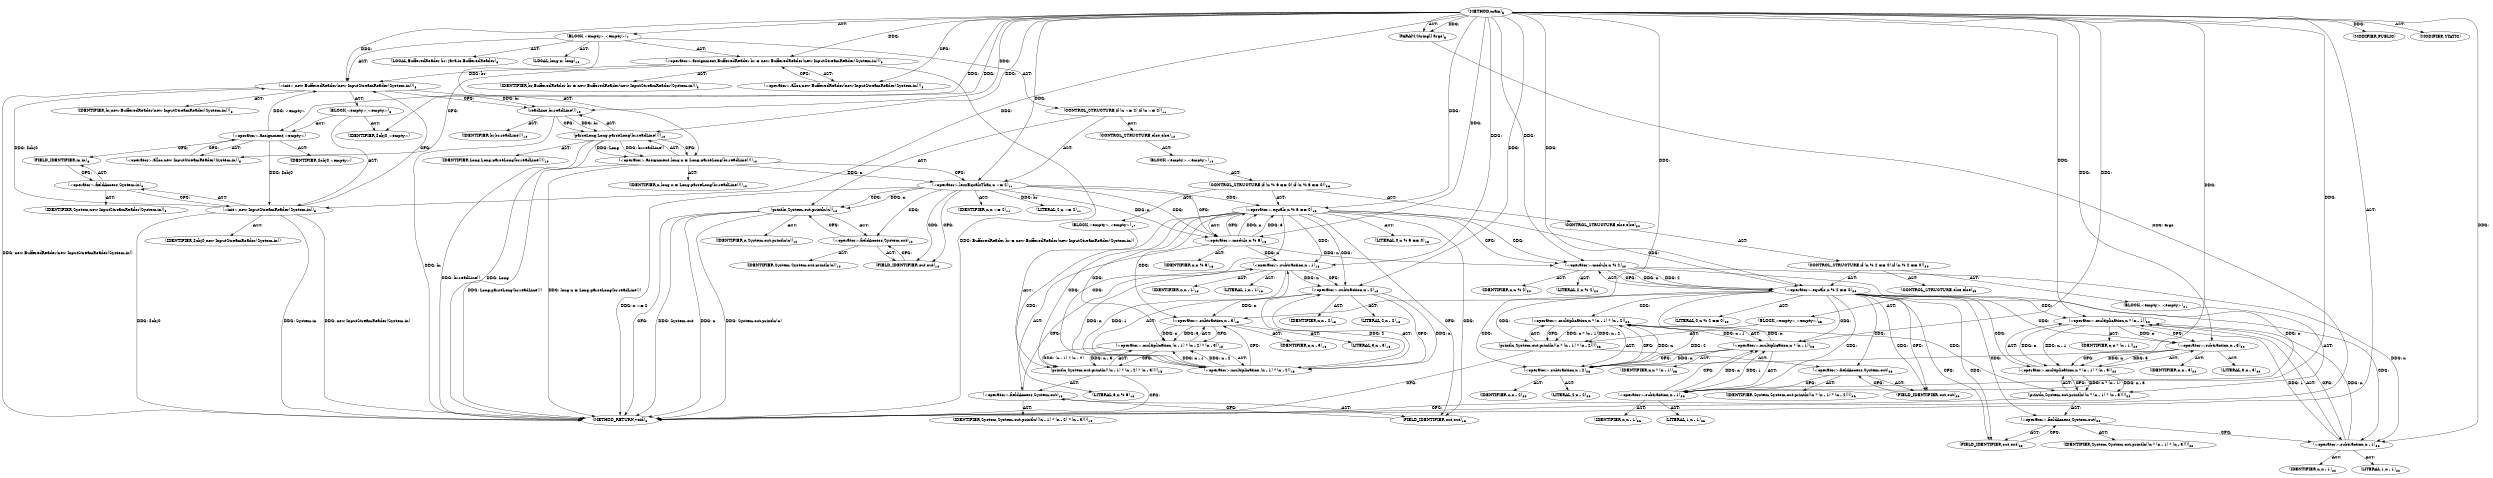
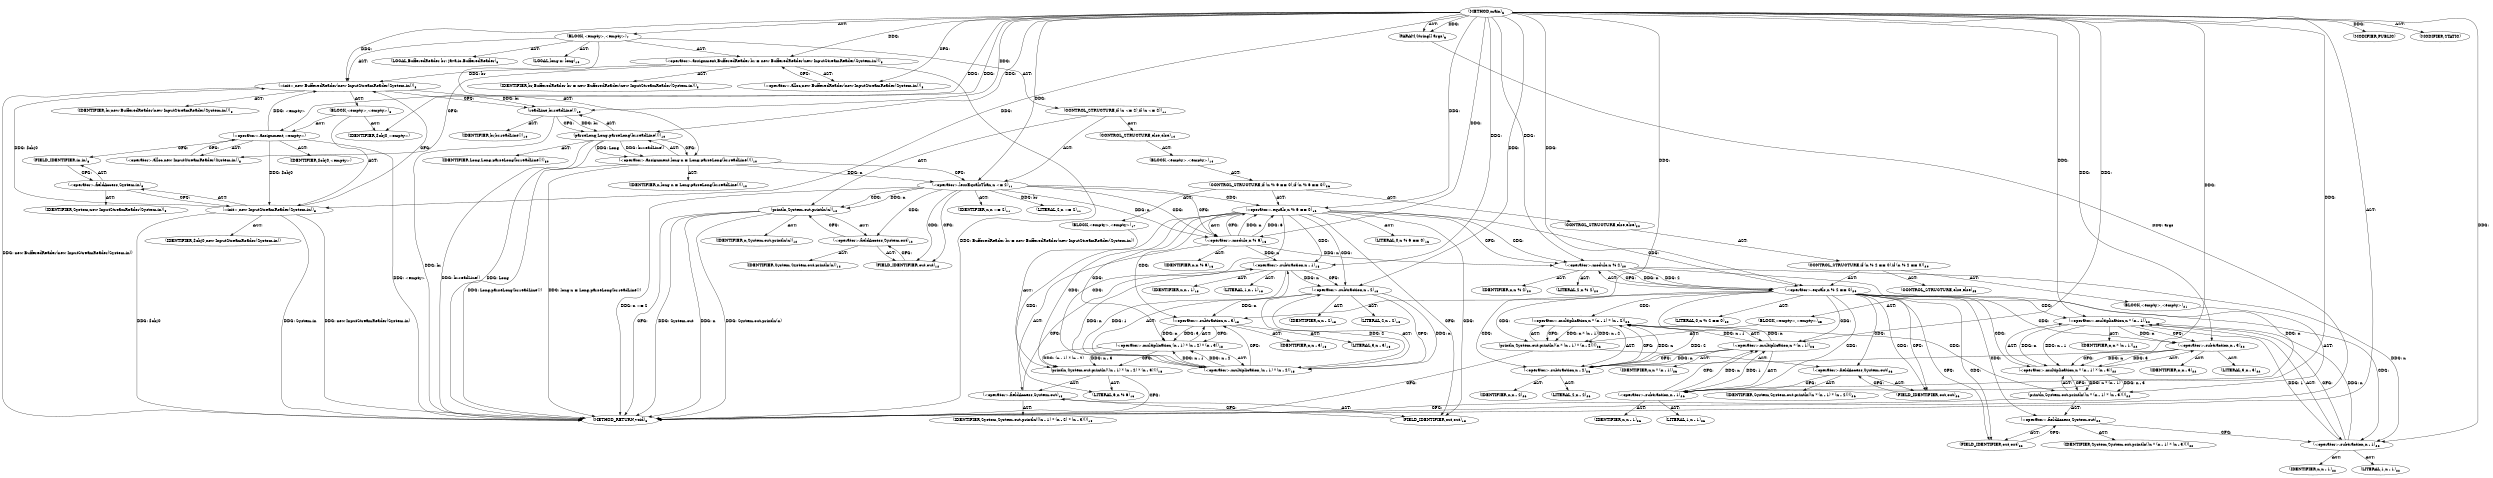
  digraph {
    n1 [label=<(METHOD,main)<SUB>6</SUB>>]
    n2 [label=<(PARAM,String[] args)<SUB>6</SUB>>]
    n3 [label=<(BLOCK,&lt;empty&gt;,&lt;empty&gt;)<SUB>7</SUB>>]
    n4 [label=<(&lt;operator&gt;.assignment,BufferedReader br = new BufferedReader(new InputStreamReader(System.in)))<SUB>8</SUB>>]
    n5 [label=<(&lt;operator&gt;.alloc,new BufferedReader(new InputStreamReader(System.in)))<SUB>8</SUB>>]
    n6 [label=<(&lt;init&gt;,new BufferedReader(new InputStreamReader(System.in)))<SUB>8</SUB>>]
    n7 [label=<(&lt;operator&gt;.assignment,&lt;empty&gt;)>]
    n8 [label=<(&lt;init&gt;,new InputStreamReader(System.in))<SUB>8</SUB>>]
    n9 [label=<(IDENTIFIER,$obj0,&lt;empty&gt;)>]
    n10 [label=<(parseLong,Long.parseLong(br.readLine()))<SUB>10</SUB>>]
    n11 [label=<(readLine,br.readLine())<SUB>10</SUB>>]
    n12 [label=<(&lt;operator&gt;.lessEqualsThan,n &lt;= 2)<SUB>11</SUB>>]
    n13 [label=<(&lt;operator&gt;.equals,n % 6 == 0)<SUB>16</SUB>>]
    n14 [label=<(&lt;operator&gt;.modulo,n % 6)<SUB>16</SUB>>]
    n15 [label=<(&lt;operator&gt;.subtraction,n - 1)<SUB>18</SUB>>]
    n16 [label=<(&lt;operator&gt;.subtraction,n - 2)<SUB>18</SUB>>]
    n17 [label=<(&lt;operator&gt;.subtraction,n - 3)<SUB>18</SUB>>]
    n18 [label=<(&lt;operator&gt;.equals,n % 2 == 0)<SUB>20</SUB>>]
    n19 [label=<(&lt;operator&gt;.modulo,n % 2)<SUB>20</SUB>>]
    n20 [label=<(&lt;operator&gt;.multiplication,n * (n - 1))<SUB>22</SUB>>]
    n21 [label=<(&lt;operator&gt;.subtraction,n - 1)<SUB>22</SUB>>]
    n22 [label=<(&lt;operator&gt;.subtraction,n - 3)<SUB>22</SUB>>]
    n23 [label=<(&lt;operator&gt;.multiplication,n * (n - 1))<SUB>26</SUB>>]
    n24 [label=<(&lt;operator&gt;.subtraction,n - 1)<SUB>26</SUB>>]
    n25 [label=<(&lt;operator&gt;.subtraction,n - 2)<SUB>26</SUB>>]
    n26 [label=<(MODIFIER,PUBLIC)>]
    n27 [label=<(MODIFIER,STATIC)>]
    n28 [label=<(METHOD_RETURN,void)<SUB>6</SUB>>]
    n29 [label=<(LOCAL,BufferedReader br: java.io.BufferedReader)<SUB>8</SUB>>]
    n30 [label=<(LOCAL,long n: long)<SUB>10</SUB>>]
    n31 [label=<(&lt;operator&gt;.assignment,long n = Long.parseLong(br.readLine()))<SUB>10</SUB>>]
    n32 [label=<(CONTROL_STRUCTURE,if (n &lt;= 2),if (n &lt;= 2))<SUB>11</SUB>>]
    n33 [label=<(IDENTIFIER,br,BufferedReader br = new BufferedReader(new InputStreamReader(System.in)))<SUB>8</SUB>>]
    n34 [label=<(&lt;operator&gt;.alloc,new InputStreamReader(System.in))<SUB>8</SUB>>]
    n35 [label=<(IDENTIFIER,br,new BufferedReader(new InputStreamReader(System.in)))<SUB>8</SUB>>]
    n36 [label=<(BLOCK,&lt;empty&gt;,&lt;empty&gt;)<SUB>8</SUB>>]
    n37 [label=<(IDENTIFIER,$obj0,&lt;empty&gt;)>]
    n38 [label=<(FIELD_IDENTIFIER,in,in)<SUB>8</SUB>>]
    n39 [label=<(IDENTIFIER,$obj0,new InputStreamReader(System.in))>]
    n40 [label=<(&lt;operator&gt;.fieldAccess,System.in)<SUB>8</SUB>>]
-   n41 [label=<(IDENTIFIER,Long,Long.parseLong(br.readLine()))<SUB>10</SUB>>]
+   n41 [label=<(IDENTIFIER,Long,Long.parseLong(br.readLine()))<SUB>80</SUB>>]
    n42 [label=<(IDENTIFIER,br,br.readLine())<SUB>10</SUB>>]
    n43 [label=<(println,System.out.println(n))<SUB>12</SUB>>]
    n44 [label=<(IDENTIFIER,n,n &lt;= 2)<SUB>11</SUB>>]
    n45 [label=<(LITERAL,2,n &lt;= 2)<SUB>11</SUB>>]
    n46 [label=<(&lt;operator&gt;.fieldAccess,System.out)<SUB>12</SUB>>]
    n47 [label=<(FIELD_IDENTIFIER,out,out)<SUB>12</SUB>>]
    n48 [label=<(IDENTIFIER,n,System.out.println(n))<SUB>12</SUB>>]
    n49 [label=<(LITERAL,0,n % 6 == 0)<SUB>16</SUB>>]
    n50 [label=<(println,System.out.println(((n - 1) * (n - 2) * (n - 3))))<SUB>18</SUB>>]
    n51 [label=<(&lt;operator&gt;.fieldAccess,System.out)<SUB>18</SUB>>]
    n52 [label=<(FIELD_IDENTIFIER,out,out)<SUB>18</SUB>>]
    n53 [label=<(&lt;operator&gt;.multiplication,(n - 1) * (n - 2) * (n - 3))<SUB>18</SUB>>]
    n54 [label=<(&lt;operator&gt;.multiplication,(n - 1) * (n - 2))<SUB>18</SUB>>]
    n55 [label=<(IDENTIFIER,n,n % 6)<SUB>16</SUB>>]
    n56 [label=<(LITERAL,6,n % 6)<SUB>16</SUB>>]
    n57 [label=<(IDENTIFIER,n,n - 1)<SUB>18</SUB>>]
    n58 [label=<(LITERAL,1,n - 1)<SUB>18</SUB>>]
    n59 [label=<(IDENTIFIER,n,n - 2)<SUB>18</SUB>>]
    n60 [label=<(LITERAL,2,n - 2)<SUB>18</SUB>>]
    n61 [label=<(IDENTIFIER,n,n - 3)<SUB>18</SUB>>]
    n62 [label=<(LITERAL,3,n - 3)<SUB>18</SUB>>]
    n63 [label=<(LITERAL,0,n % 2 == 0)<SUB>20</SUB>>]
    n64 [label=<(println,System.out.println((n * (n - 1) * (n - 3))))<SUB>22</SUB>>]
    n65 [label=<(&lt;operator&gt;.fieldAccess,System.out)<SUB>22</SUB>>]
    n66 [label=<(FIELD_IDENTIFIER,out,out)<SUB>22</SUB>>]
    n67 [label=<(&lt;operator&gt;.multiplication,n * (n - 1) * (n - 3))<SUB>22</SUB>>]
    n68 [label=<(println,System.out.println((n * (n - 1) * (n - 2))))<SUB>26</SUB>>]
    n69 [label=<(&lt;operator&gt;.fieldAccess,System.out)<SUB>26</SUB>>]
    n70 [label=<(FIELD_IDENTIFIER,out,out)<SUB>26</SUB>>]
    n71 [label=<(&lt;operator&gt;.multiplication,n * (n - 1) * (n - 2))<SUB>26</SUB>>]
    n72 [label=<(IDENTIFIER,n,n % 2)<SUB>20</SUB>>]
    n73 [label=<(LITERAL,2,n % 2)<SUB>20</SUB>>]
    n74 [label=<(IDENTIFIER,n,n * (n - 1))<SUB>22</SUB>>]
    n75 [label=<(IDENTIFIER,n,n - 1)<SUB>22</SUB>>]
    n76 [label=<(LITERAL,1,n - 1)<SUB>22</SUB>>]
    n77 [label=<(IDENTIFIER,n,n - 3)<SUB>22</SUB>>]
    n78 [label=<(LITERAL,3,n - 3)<SUB>22</SUB>>]
    n79 [label=<(IDENTIFIER,n,n * (n - 1))<SUB>26</SUB>>]
    n80 [label=<(IDENTIFIER,n,n - 1)<SUB>26</SUB>>]
    n81 [label=<(LITERAL,1,n - 1)<SUB>26</SUB>>]
    n82 [label=<(IDENTIFIER,n,n - 2)<SUB>26</SUB>>]
    n83 [label=<(LITERAL,2,n - 2)<SUB>26</SUB>>]
    n84 [label=<(IDENTIFIER,n,long n = Long.parseLong(br.readLine()))<SUB>10</SUB>>]
    n85 [label=<(CONTROL_STRUCTURE,else,else)<SUB>14</SUB>>]
    n86 [label=<(IDENTIFIER,System,new InputStreamReader(System.in))<SUB>8</SUB>>]
    n87 [label=<(BLOCK,&lt;empty&gt;,&lt;empty&gt;)<SUB>14</SUB>>]
    n88 [label=<(IDENTIFIER,System,System.out.println(n))<SUB>12</SUB>>]
    n89 [label=<(CONTROL_STRUCTURE,if (n % 6 == 0),if (n % 6 == 0))<SUB>26</SUB>>]
    n90 [label=<(BLOCK,&lt;empty&gt;,&lt;empty&gt;)<SUB>17</SUB>>]
    n91 [label=<(CONTROL_STRUCTURE,else,else)<SUB>20</SUB>>]
    n92 [label=<(CONTROL_STRUCTURE,if (n % 2 == 0),if (n % 2 == 0))<SUB>20</SUB>>]
    n93 [label=<(IDENTIFIER,System,System.out.println(((n - 1) * (n - 2) * (n - 3))))<SUB>18</SUB>>]
    n94 [label=<(BLOCK,&lt;empty&gt;,&lt;empty&gt;)<SUB>21</SUB>>]
    n95 [label=<(CONTROL_STRUCTURE,else,else)<SUB>25</SUB>>]
    n96 [label=<(BLOCK,&lt;empty&gt;,&lt;empty&gt;)<SUB>25</SUB>>]
    n97 [label=<(IDENTIFIER,System,System.out.println((n * (n - 1) * (n - 3))))<SUB>22</SUB>>]
    n98 [label=<(IDENTIFIER,System,System.out.println((n * (n - 1) * (n - 2))))<SUB>26</SUB>>]
    n1 -> n2 [label="AST: "]
    n1 -> n2 [label="DDG: "]
    n1 -> n3 [label="AST: "]
    n1 -> n4 [label="DDG: "]
    n1 -> n5 [label="CFG: "]
    n1 -> n6 [label="DDG: "]
    n1 -> n7 [label="DDG: "]
    n1 -> n8 [label="DDG: "]
    n1 -> n9 [label="DDG: "]
    n1 -> n10 [label="DDG: "]
    n1 -> n11 [label="DDG: "]
    n1 -> n12 [label="DDG: "]
    n1 -> n13 [label="DDG: "]
    n1 -> n14 [label="DDG: "]
    n1 -> n15 [label="DDG: "]
    n1 -> n16 [label="DDG: "]
    n1 -> n17 [label="DDG: "]
    n1 -> n18 [label="DDG: "]
    n1 -> n19 [label="DDG: "]
    n1 -> n20 [label="DDG: "]
    n1 -> n21 [label="DDG: "]
    n1 -> n22 [label="DDG: "]
    n1 -> n23 [label="DDG: "]
    n1 -> n24 [label="DDG: "]
    n1 -> n25 [label="DDG: "]
    n1 -> n26 [label="DDG: "]
    n1 -> n27 [label="AST: "]
    n1 -> n28 [label="AST: "]
    n2 -> n28 [label="DDG: args"]
    n3 -> n4 [label="AST: "]
    n3 -> n6 [label="AST: "]
    n3 -> n29 [label="AST: "]
    n3 -> n30 [label="AST: "]
    n3 -> n31 [label="AST: "]
    n3 -> n32 [label="AST: "]
    n4 -> n5 [label="AST: "]
    n4 -> n6 [label="DDG: br"]
    n4 -> n28 [label="DDG: BufferedReader br = new BufferedReader(new InputStreamReader(System.in))"]
    n4 -> n33 [label="AST: "]
    n4 -> n34 [label="CFG: "]
    n5 -> n4 [label="CFG: "]
    n6 -> n11 [label="CFG: "]
    n6 -> n11 [label="DDG: br"]
    n6 -> n28 [label="DDG: new BufferedReader(new InputStreamReader(System.in))"]
    n6 -> n35 [label="AST: "]
    n6 -> n36 [label="AST: "]
    n7 -> n6 [label="DDG: &lt;empty&gt;"]
    n7 -> n8 [label="DDG: $obj0"]
+   n7 -> n28 [label="DDG: &lt;empty&gt;"]
    n7 -> n34 [label="AST: "]
    n7 -> n37 [label="AST: "]
    n7 -> n38 [label="CFG: "]
    n8 -> n6 [label="CFG: "]
    n8 -> n6 [label="DDG: $obj0"]
    n8 -> n28 [label="DDG: $obj0"]
    n8 -> n28 [label="DDG: System.in"]
    n8 -> n28 [label="DDG: new InputStreamReader(System.in)"]
    n8 -> n39 [label="AST: "]
    n8 -> n40 [label="AST: "]
    n10 -> n11 [label="AST: "]
    n10 -> n28 [label="DDG: br.readLine()"]
    n10 -> n28 [label="DDG: Long"]
    n10 -> n31 [label="CFG: "]
    n10 -> n31 [label="DDG: Long"]
    n10 -> n31 [label="DDG: br.readLine()"]
    n10 -> n41 [label="AST: "]
    n11 -> n10 [label="CFG: "]
    n11 -> n10 [label="DDG: br"]
    n11 -> n28 [label="DDG: br"]
    n11 -> n42 [label="AST: "]
    n12 -> n13 [label="CDG: "]
    n12 -> n14 [label="CFG: "]
    n12 -> n14 [label="DDG: n"]
    n12 -> n14 [label="CDG: "]
    n12 -> n28 [label="DDG: n &lt;= 2"]
    n12 -> n43 [label="DDG: n"]
    n12 -> n43 [label="CDG: "]
    n12 -> n44 [label="AST: "]
    n12 -> n45 [label="DDG: br"]
    n12 -> n46 [label="CDG: "]
    n12 -> n47 [label="CFG: "]
    n12 -> n47 [label="CDG: "]
    n13 -> n14 [label="AST: "]
    n13 -> n15 [label="CDG: "]
    n13 -> n16 [label="CDG: "]
    n13 -> n17 [label="CDG: "]
    n13 -> n18 [label="CDG: "]
    n13 -> n19 [label="CFG: "]
    n13 -> n19 [label="CDG: "]
    n13 -> n49 [label="AST: "]
    n13 -> n50 [label="CDG: "]
    n13 -> n51 [label="CDG: "]
    n13 -> n52 [label="CFG: "]
    n13 -> n52 [label="CDG: "]
    n13 -> n53 [label="CDG: "]
    n13 -> n54 [label="CDG: "]
    n14 -> n13 [label="CFG: "]
    n14 -> n13 [label="DDG: n"]
    n14 -> n13 [label="DDG: 6"]
    n14 -> n15 [label="DDG: n"]
    n14 -> n19 [label="DDG: n"]
    n14 -> n55 [label="AST: "]
    n14 -> n56 [label="AST: "]
    n15 -> n16 [label="CFG: "]
    n15 -> n16 [label="DDG: n"]
    n15 -> n54 [label="DDG: n"]
    n15 -> n54 [label="DDG: 1"]
    n15 -> n57 [label="AST: "]
    n15 -> n58 [label="AST: "]
    n16 -> n17 [label="DDG: n"]
    n16 -> n54 [label="CFG: "]
    n16 -> n54 [label="DDG: n"]
    n16 -> n54 [label="DDG: 2"]
    n16 -> n59 [label="AST: "]
    n16 -> n60 [label="AST: "]
    n17 -> n53 [label="CFG: "]
    n17 -> n53 [label="DDG: n"]
    n17 -> n53 [label="DDG: 3"]
    n17 -> n61 [label="AST: "]
    n17 -> n62 [label="AST: "]
    n18 -> n19 [label="AST: "]
    n18 -> n20 [label="CDG: "]
    n18 -> n21 [label="CDG: "]
    n18 -> n22 [label="CDG: "]
    n18 -> n23 [label="CDG: "]
    n18 -> n24 [label="CDG: "]
    n18 -> n25 [label="CDG: "]
    n18 -> n63 [label="AST: "]
    n18 -> n64 [label="CDG: "]
    n18 -> n65 [label="CDG: "]
    n18 -> n66 [label="CFG: "]
    n18 -> n66 [label="CDG: "]
    n18 -> n67 [label="CDG: "]
    n18 -> n68 [label="CDG: "]
    n18 -> n69 [label="CDG: "]
    n18 -> n70 [label="CFG: "]
    n18 -> n70 [label="CDG: "]
    n18 -> n71 [label="CDG: "]
    n19 -> n18 [label="CFG: "]
    n19 -> n18 [label="DDG: n"]
    n19 -> n18 [label="DDG: 2"]
    n19 -> n21 [label="DDG: n"]
    n19 -> n24 [label="DDG: n"]
    n19 -> n72 [label="AST: "]
    n19 -> n73 [label="AST: "]
    n20 -> n21 [label="AST: "]
    n20 -> n22 [label="CFG: "]
    n20 -> n22 [label="DDG: n"]
    n20 -> n67 [label="DDG: n"]
    n20 -> n67 [label="DDG: n - 1"]
    n20 -> n74 [label="AST: "]
    n21 -> n20 [label="CFG: "]
    n21 -> n20 [label="DDG: n"]
    n21 -> n20 [label="DDG: 1"]
    n21 -> n75 [label="AST: "]
    n21 -> n76 [label="AST: "]
    n22 -> n67 [label="CFG: "]
    n22 -> n67 [label="DDG: n"]
    n22 -> n67 [label="DDG: 3"]
    n22 -> n77 [label="AST: "]
    n22 -> n78 [label="AST: "]
    n23 -> n24 [label="AST: "]
    n23 -> n25 [label="CFG: "]
    n23 -> n25 [label="DDG: n"]
    n23 -> n71 [label="DDG: n"]
    n23 -> n71 [label="DDG: n - 1"]
    n23 -> n79 [label="AST: "]
    n24 -> n23 [label="CFG: "]
    n24 -> n23 [label="DDG: n"]
    n24 -> n23 [label="DDG: 1"]
    n24 -> n80 [label="AST: "]
    n24 -> n81 [label="AST: "]
    n25 -> n71 [label="CFG: "]
    n25 -> n71 [label="DDG: n"]
    n25 -> n71 [label="DDG: 2"]
    n25 -> n82 [label="AST: "]
    n25 -> n83 [label="AST: "]
    n31 -> n10 [label="AST: "]
    n31 -> n12 [label="CFG: "]
    n31 -> n12 [label="DDG: n"]
    n31 -> n28 [label="DDG: Long.parseLong(br.readLine())"]
    n31 -> n28 [label="DDG: long n = Long.parseLong(br.readLine())"]
    n31 -> n84 [label="AST: "]
    n32 -> n12 [label="AST: "]
    n32 -> n43 [label="AST: "]
    n32 -> n85 [label="AST: "]
    n34 -> n7 [label="CFG: "]
    n36 -> n7 [label="AST: "]
    n36 -> n8 [label="AST: "]
    n36 -> n9 [label="AST: "]
    n38 -> n40 [label="CFG: "]
    n40 -> n8 [label="CFG: "]
    n40 -> n38 [label="AST: "]
    n40 -> n86 [label="AST: "]
    n43 -> n28 [label="CFG: "]
    n43 -> n28 [label="DDG: System.out"]
    n43 -> n28 [label="DDG: n"]
    n43 -> n28 [label="DDG: System.out.println(n)"]
    n43 -> n46 [label="AST: "]
    n43 -> n48 [label="AST: "]
    n46 -> n43 [label="CFG: "]
    n46 -> n47 [label="AST: "]
    n46 -> n88 [label="AST: "]
    n47 -> n46 [label="CFG: "]
    n50 -> n28 [label="CFG: "]
    n50 -> n51 [label="AST: "]
-   n50 -> n53 [label="AST: "]
+   n50 -> n56 [label="AST: "]
    n51 -> n15 [label="CFG: "]
    n51 -> n52 [label="AST: "]
    n51 -> n93 [label="AST: "]
    n52 -> n51 [label="CFG: "]
    n53 -> n17 [label="AST: "]
    n53 -> n50 [label="CFG: "]
    n53 -> n50 [label="DDG: (n - 1) * (n - 2)"]
    n53 -> n50 [label="DDG: n - 3"]
    n53 -> n54 [label="AST: "]
    n54 -> n15 [label="AST: "]
    n54 -> n16 [label="AST: "]
    n54 -> n17 [label="CFG: "]
    n54 -> n53 [label="DDG: n - 1"]
    n54 -> n53 [label="DDG: n - 2"]
    n64 -> n28 [label="CFG: "]
    n64 -> n65 [label="AST: "]
    n64 -> n67 [label="AST: "]
    n65 -> n21 [label="CFG: "]
    n65 -> n66 [label="AST: "]
    n65 -> n97 [label="AST: "]
    n66 -> n65 [label="CFG: "]
    n67 -> n20 [label="AST: "]
    n67 -> n22 [label="AST: "]
    n67 -> n64 [label="CFG: "]
    n67 -> n64 [label="DDG: n * (n - 1)"]
    n67 -> n64 [label="DDG: n - 3"]
    n68 -> n28 [label="CFG: "]
    n68 -> n69 [label="AST: "]
    n68 -> n71 [label="AST: "]
    n69 -> n24 [label="CFG: "]
    n69 -> n70 [label="AST: "]
    n69 -> n98 [label="AST: "]
    n70 -> n69 [label="CFG: "]
    n71 -> n23 [label="AST: "]
    n71 -> n25 [label="AST: "]
    n71 -> n68 [label="CFG: "]
    n71 -> n68 [label="DDG: n * (n - 1)"]
    n71 -> n68 [label="DDG: n - 2"]
    n85 -> n87 [label="AST: "]
    n87 -> n89 [label="AST: "]
    n89 -> n13 [label="AST: "]
    n89 -> n90 [label="AST: "]
    n89 -> n91 [label="AST: "]
    n90 -> n50 [label="AST: "]
    n91 -> n92 [label="AST: "]
    n92 -> n18 [label="AST: "]
    n92 -> n94 [label="AST: "]
    n92 -> n95 [label="AST: "]
    n94 -> n64 [label="AST: "]
    n95 -> n96 [label="AST: "]
    n96 -> n68 [label="AST: "]
  }
